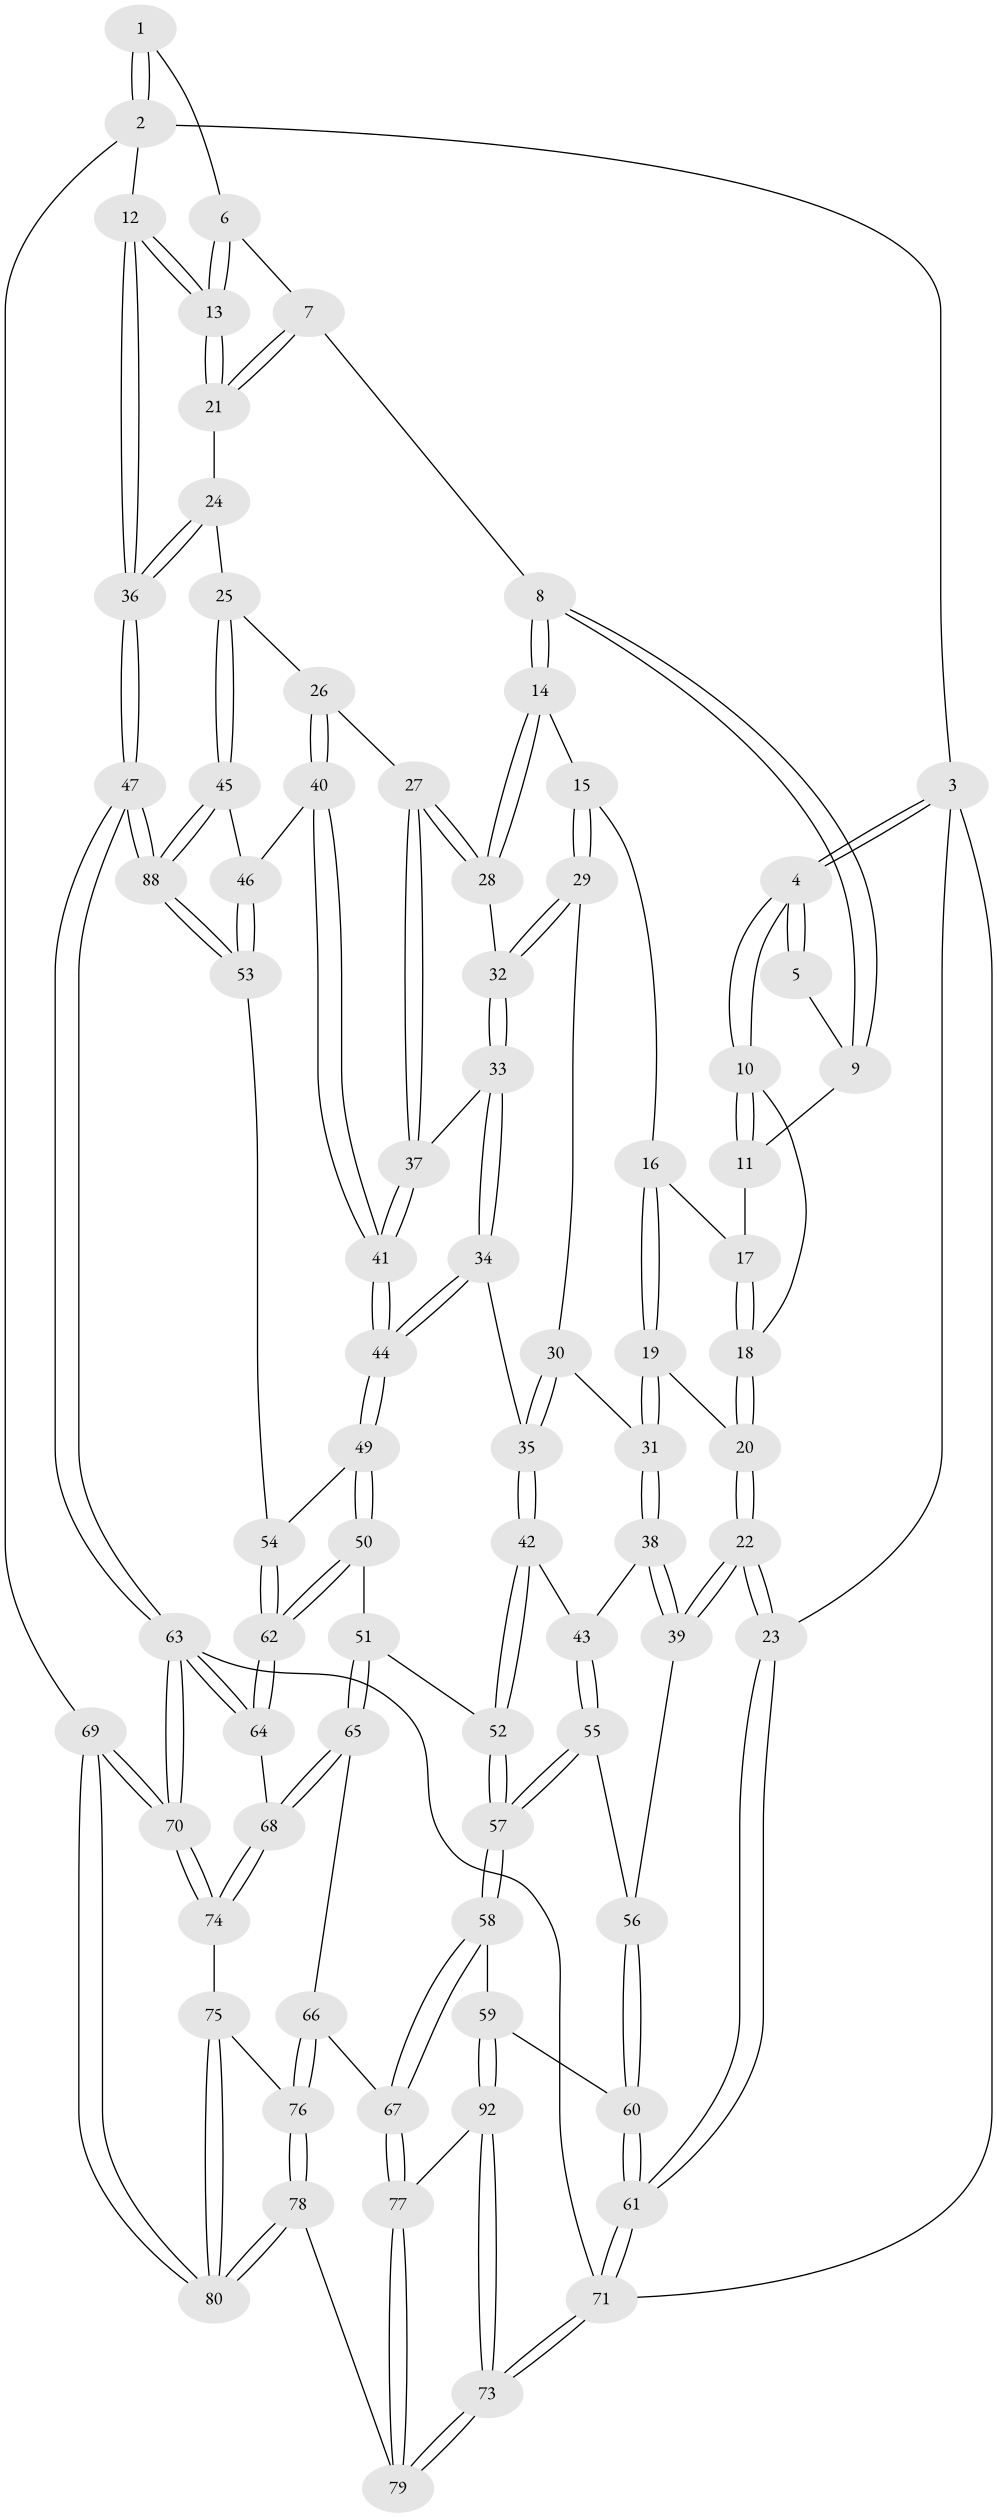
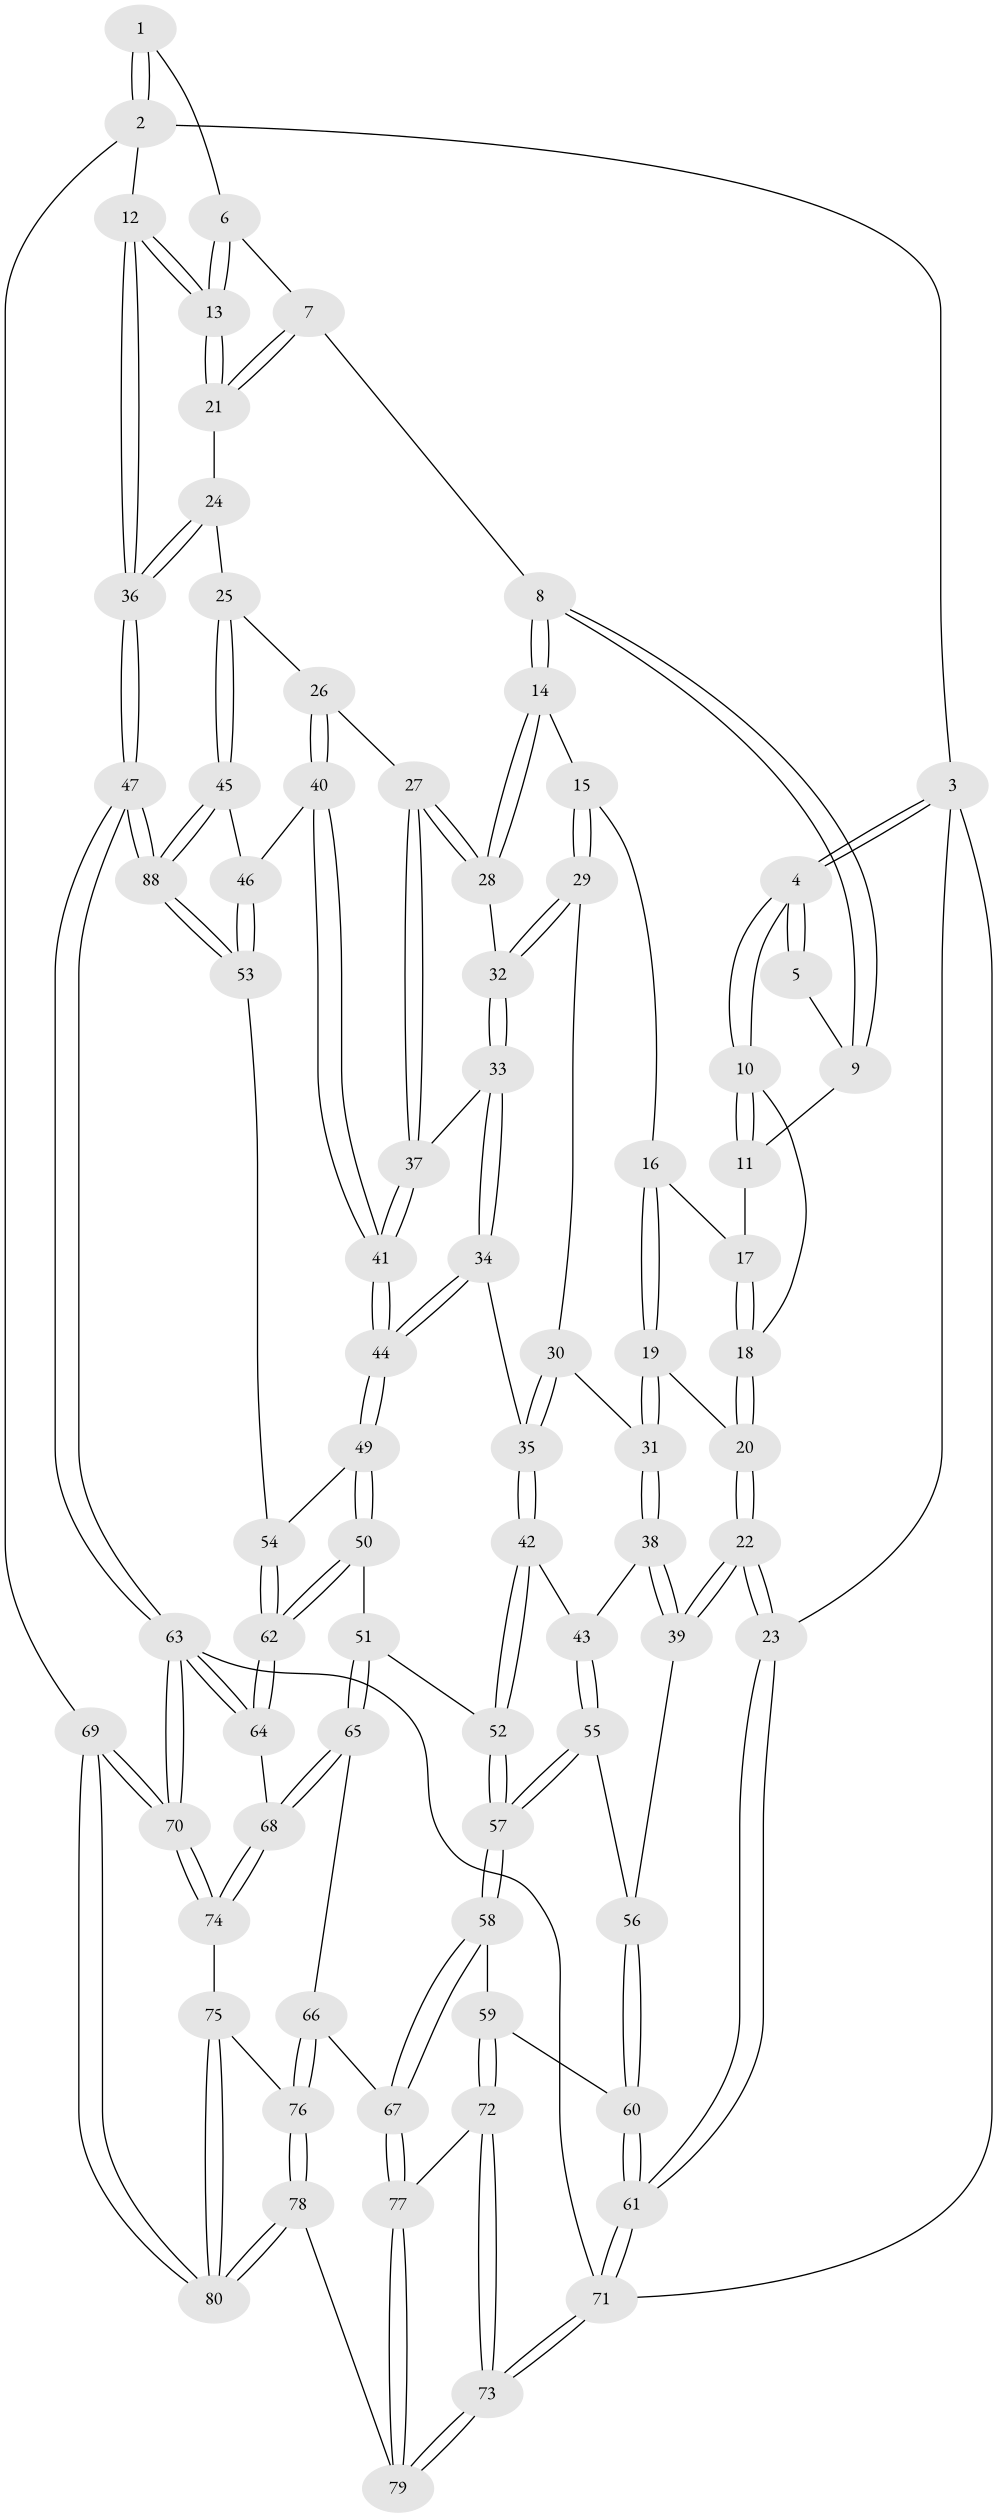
  graph {
    fontname="EB Garamond"
    node [color=gray90 fontname="EB Garamond" style=filled]
    edge [fontname="EB Garamond"]
    1
    2
    6
    3
    12
    69
    7
    13
    4
    23
    71
    36
    70
    80
    5
    10
    61
    73
    9
    11
    18
    8
    21
    14
    24
    15
    28
    17
    20
    47
    16
    29
    32
    19
    30
    31
    22
    38
    39
    25
    56
    26
    45
    27
    40
    46
    n47 [label=88]
    37
    41
    33
    35
    42
    43
    34
    44
    49
    52
    63
    55
    60
    53
    57
    50
    54
    64
    51
    62
    65
    68
    66
    58
    59
    67
-   72 [label=92]
+   72
    77
    74
    76
    78
    79
    75
    1 -- 2
    1 -- 2
    1 -- 6
    2 -- 3
    2 -- 12
    2 -- 69
    6 -- 7
    6 -- 13
    6 -- 13
    3 -- 4
    3 -- 4
    3 -- 23
    3 -- 71
    12 -- 13
    12 -- 13
    12 -- 36
    12 -- 36
    69 -- 70
    69 -- 70
    69 -- 80
    69 -- 80
    7 -- 8
    7 -- 21
    7 -- 21
    13 -- 21
    13 -- 21
    4 -- 5
    4 -- 5
    4 -- 10
    4 -- 10
    23 -- 61
    23 -- 61
    71 -- 73
    71 -- 73
    36 -- 47
    36 -- 47
    70 -- 74
    70 -- 74
    5 -- 9
    10 -- 11
    10 -- 11
    10 -- 18
    61 -- 71
    61 -- 71
    73 -- 79
    73 -- 79
    9 -- 11
    11 -- 17
    18 -- 20
    18 -- 20
    8 -- 9
    8 -- 9
    8 -- 14
    8 -- 14
    21 -- 24
    14 -- 15
    14 -- 28
    14 -- 28
    24 -- 36
    24 -- 36
    24 -- 25
    15 -- 16
    15 -- 29
    15 -- 29
    28 -- 32
    17 -- 18
    17 -- 18
    20 -- 22
    20 -- 22
    47 -- n47
    47 -- n47
    47 -- 63
    47 -- 63
    16 -- 17
    16 -- 19
    16 -- 19
    29 -- 32
    29 -- 32
    29 -- 30
    32 -- 33
    32 -- 33
    19 -- 20
    19 -- 31
    19 -- 31
    30 -- 31
    30 -- 35
    30 -- 35
    31 -- 38
    31 -- 38
    22 -- 23
    22 -- 23
    22 -- 39
    22 -- 39
    38 -- 39
    38 -- 39
    38 -- 43
    39 -- 56
    25 -- 26
    25 -- 45
    25 -- 45
    56 -- 60
    56 -- 60
    26 -- 27
    26 -- 40
    26 -- 40
    45 -- 46
    45 -- n47
    45 -- n47
    27 -- 28
    27 -- 28
    27 -- 37
    27 -- 37
    40 -- 46
    40 -- 41
    40 -- 41
    46 -- 53
    46 -- 53
    n47 -- 53
    n47 -- 53
    37 -- 41
    37 -- 41
    41 -- 44
    41 -- 44
    33 -- 37
    33 -- 34
    33 -- 34
    35 -- 42
    35 -- 42
    42 -- 43
    42 -- 52
    42 -- 52
    43 -- 55
    43 -- 55
    34 -- 35
    34 -- 44
    34 -- 44
    44 -- 49
    44 -- 49
    49 -- 50
    49 -- 50
    49 -- 54
    52 -- 57
    52 -- 57
    63 -- 71
    63 -- 70
    63 -- 70
    63 -- 64
    63 -- 64
    55 -- 56
    55 -- 57
    55 -- 57
    60 -- 61
    60 -- 61
    53 -- 54
    57 -- 58
    57 -- 58
    50 -- 51
    50 -- 62
    50 -- 62
    54 -- 62
    54 -- 62
    64 -- 68
    51 -- 52
    51 -- 65
    51 -- 65
    62 -- 64
    62 -- 64
    65 -- 68
    65 -- 68
    65 -- 66
    68 -- 74
    68 -- 74
    66 -- 67
    66 -- 76
    66 -- 76
    58 -- 59
    58 -- 67
    58 -- 67
    59 -- 60
    59 -- 72
    59 -- 72
    67 -- 77
    67 -- 77
    72 -- 73
    72 -- 73
    72 -- 77
    77 -- 79
    77 -- 79
    74 -- 75
    76 -- 78
    76 -- 78
    78 -- 80
    78 -- 80
    78 -- 79
    75 -- 80
    75 -- 80
    75 -- 76
  }
